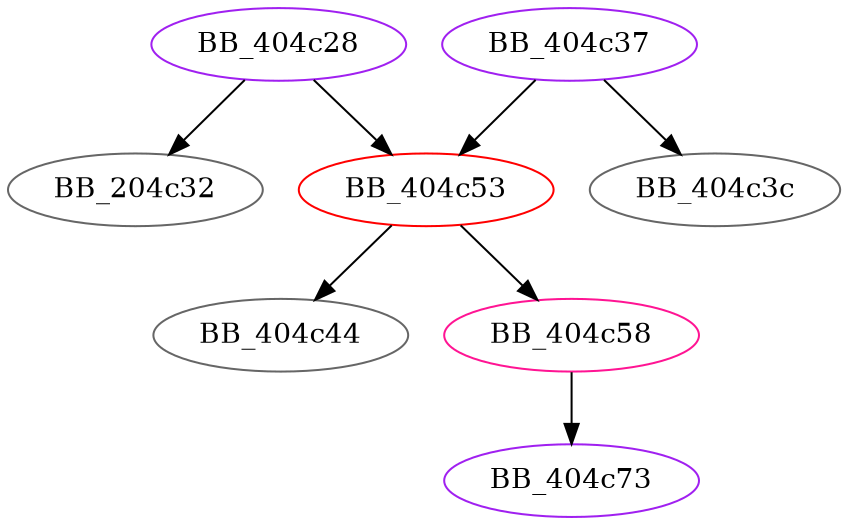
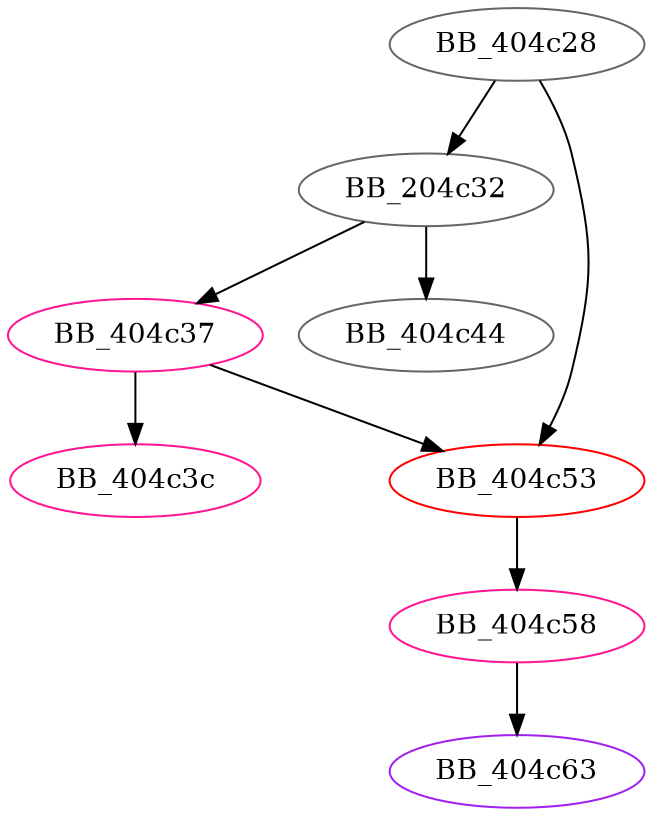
  digraph {
    node [color=gray40]
-   BB_404c28 [color=purple]
+   BB_404c28
    n2 [label=BB_204c32]
    BB_404c53 [color=red]
-   BB_404c37 [color=purple]
+   BB_404c37 [color=deeppink]
    BB_404c44
    BB_404c58 [color=deeppink]
-   BB_404c3c
-   BB_404c63 [color=purple label=BB_404c73]
+   BB_404c3c [color=deeppink]
+   BB_404c63 [color=purple]
    BB_404c28 -> n2
    BB_404c28 -> BB_404c53
-   BB_404c53 -> BB_404c44
+   n2 -> BB_404c37
+   n2 -> BB_404c44
    BB_404c53 -> BB_404c58
    BB_404c37 -> BB_404c53
    BB_404c37 -> BB_404c3c
    BB_404c58 -> BB_404c63
  }
